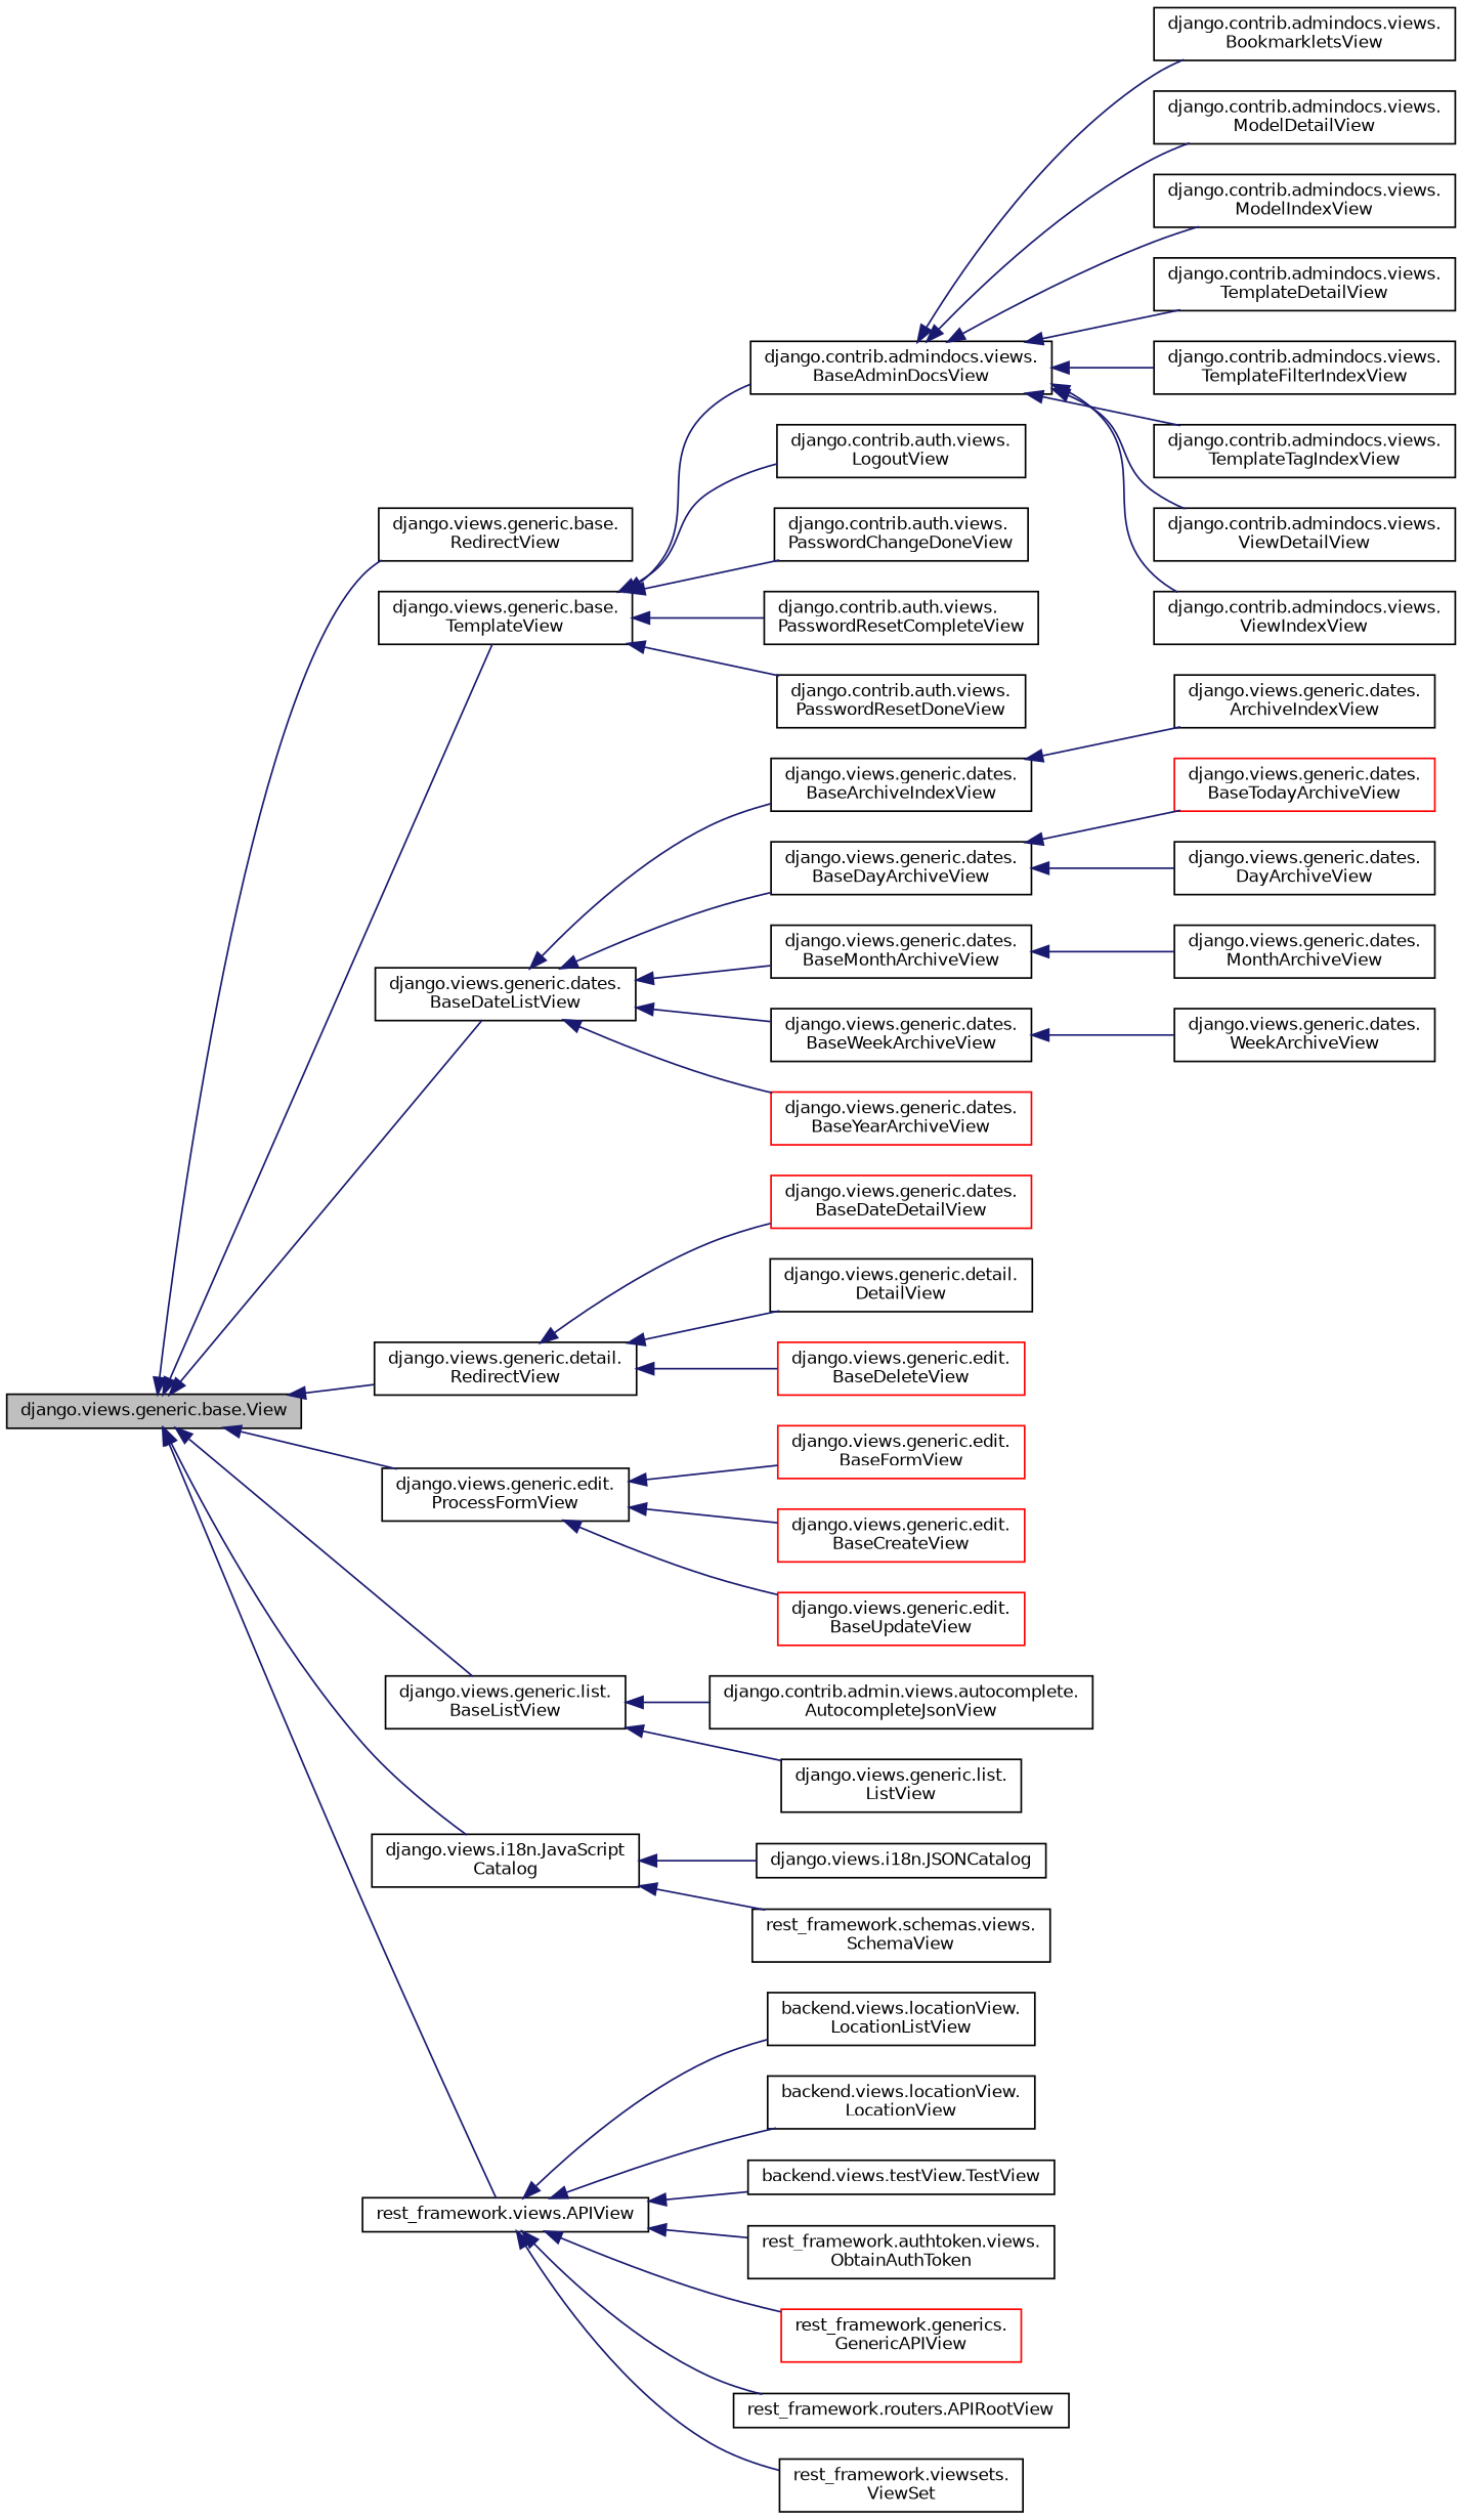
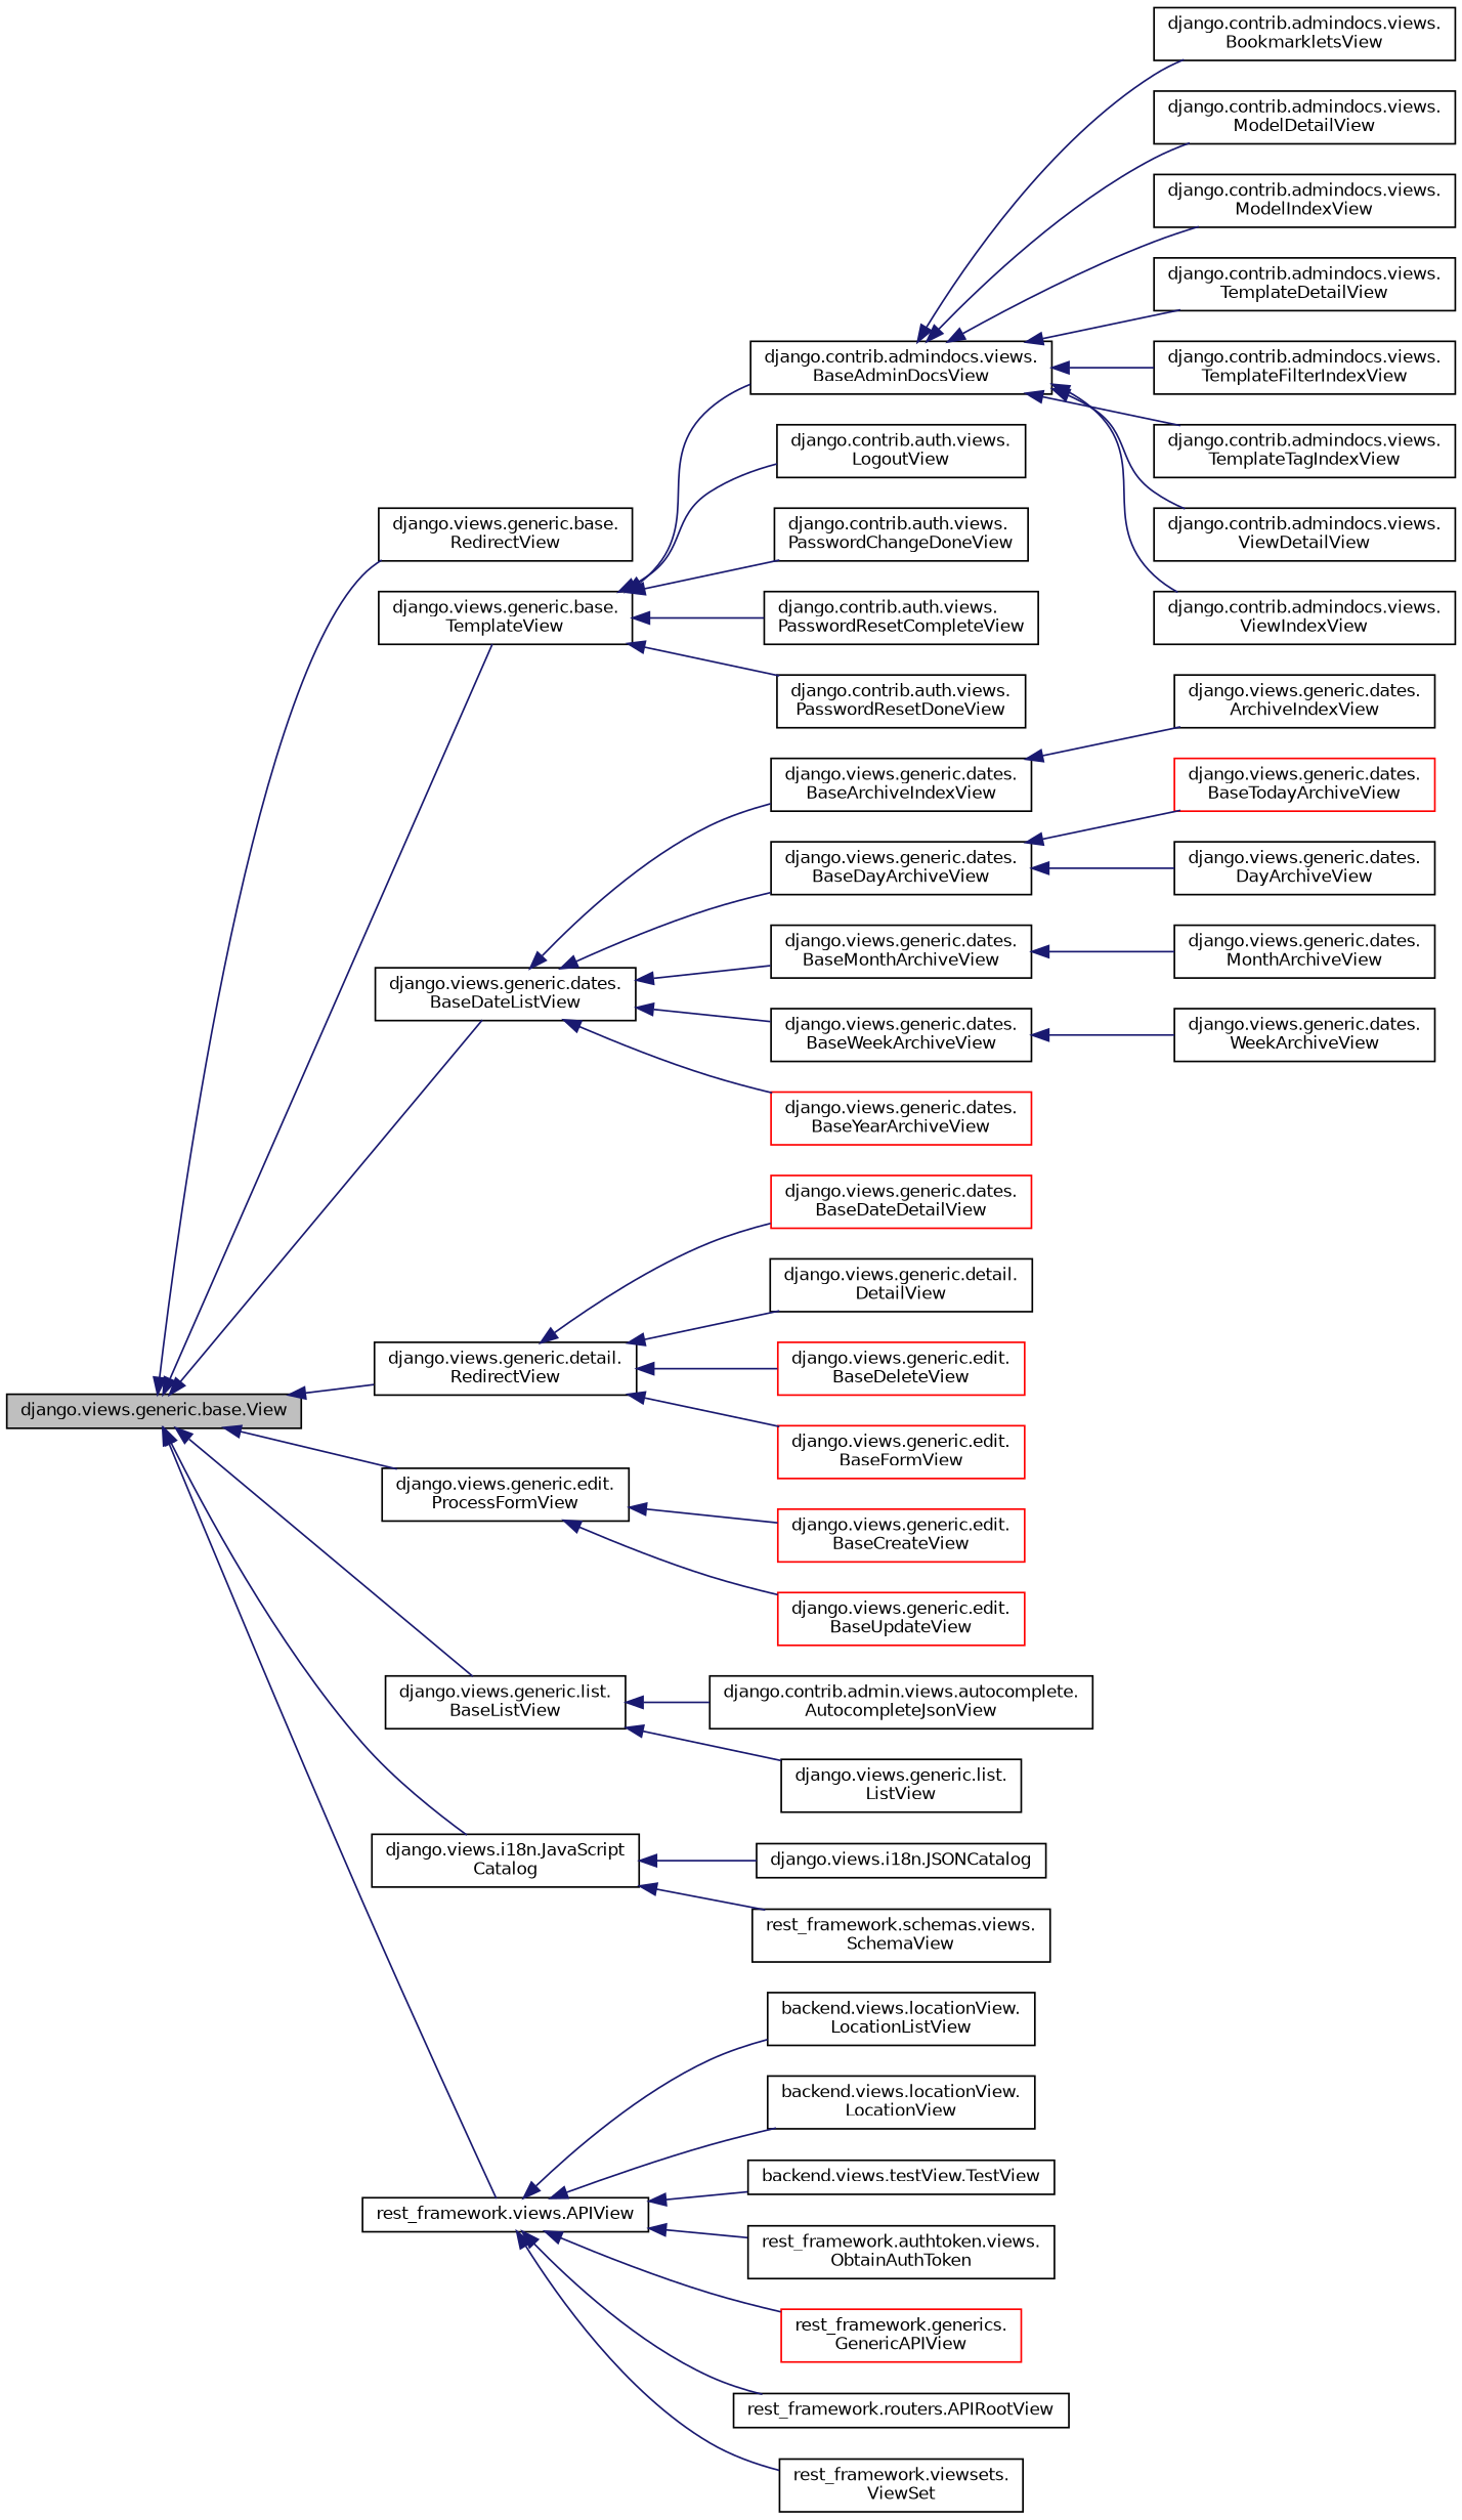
  digraph {
    rankdir=LR
    node [color=black fillcolor=white fontname=Helvetica fontsize=10 shape=record style=filled]
    edge [color=midnightblue dir=back fontname=Helvetica fontsize=10 labelfontname=Helvetica labelfontsize=10 style=solid]
    n1 [fillcolor=grey75 fontcolor=black height=0.2 label="django.views.generic.base.View" width=0.4]
    n2 [height=0.2 label="django.views.generic.base.\lRedirectView" width=0.4]
    n3 [height=0.2 label="django.views.generic.base.\lTemplateView" width=0.4]
    n4 [height=0.2 label="django.views.generic.dates.\lBaseDateListView" width=0.4]
    n5 [height=0.2 label="django.views.generic.detail.\lRedirectView" width=0.4]
    n6 [height=0.2 label="django.views.generic.edit.\lProcessFormView" width=0.4]
    n7 [height=0.2 label="django.views.generic.list.\lBaseListView" width=0.4]
    n8 [height=0.2 label="django.views.i18n.JavaScript\lCatalog" width=0.4]
    n9 [height=0.2 label="rest_framework.views.APIView" width=0.4]
    n10 [height=0.2 label="django.contrib.admindocs.views.\lBaseAdminDocsView" width=0.4]
    n11 [height=0.2 label="django.contrib.auth.views.\lLogoutView" width=0.4]
    n12 [height=0.2 label="django.contrib.auth.views.\lPasswordChangeDoneView" width=0.4]
    n13 [height=0.2 label="django.contrib.auth.views.\lPasswordResetCompleteView" width=0.4]
    n14 [height=0.2 label="django.contrib.auth.views.\lPasswordResetDoneView" width=0.4]
    n15 [height=0.2 label="django.views.generic.dates.\lBaseArchiveIndexView" width=0.4]
    n16 [height=0.2 label="django.views.generic.dates.\lBaseDayArchiveView" width=0.4]
    n17 [height=0.2 label="django.views.generic.dates.\lBaseMonthArchiveView" width=0.4]
    n18 [height=0.2 label="django.views.generic.dates.\lBaseWeekArchiveView" width=0.4]
    n19 [color=red height=0.2 label="django.views.generic.dates.\lBaseYearArchiveView" width=0.4]
    n20 [color=red height=0.2 label="django.views.generic.dates.\lBaseDateDetailView" width=0.4]
    n21 [height=0.2 label="django.views.generic.detail.\lDetailView" width=0.4]
    n22 [color=red height=0.2 label="django.views.generic.edit.\lBaseDeleteView" width=0.4]
    n23 [color=red height=0.2 label="django.views.generic.edit.\lBaseCreateView" width=0.4]
    n24 [color=red height=0.2 label="django.views.generic.edit.\lBaseFormView" width=0.4]
    n25 [color=red height=0.2 label="django.views.generic.edit.\lBaseUpdateView" width=0.4]
    n26 [height=0.2 label="django.contrib.admin.views.autocomplete.\lAutocompleteJsonView" width=0.4]
    n27 [height=0.2 label="django.views.generic.list.\lListView" width=0.4]
    n28 [height=0.2 label="django.views.i18n.JSONCatalog" width=0.4]
    n29 [height=0.2 label="rest_framework.schemas.views.\lSchemaView" width=0.4]
    n30 [height=0.2 label="backend.views.locationView.\lLocationListView" width=0.4]
    n31 [height=0.2 label="backend.views.locationView.\lLocationView" width=0.4]
    n32 [height=0.2 label="backend.views.testView.TestView" width=0.4]
    n33 [height=0.2 label="rest_framework.authtoken.views.\lObtainAuthToken" width=0.4]
    n34 [color=red height=0.2 label="rest_framework.generics.\lGenericAPIView" width=0.4]
    n35 [height=0.2 label="rest_framework.routers.APIRootView" width=0.4]
    n36 [height=0.2 label="rest_framework.viewsets.\lViewSet" width=0.4]
    n37 [height=0.2 label="django.contrib.admindocs.views.\lBookmarkletsView" width=0.4]
    n38 [height=0.2 label="django.contrib.admindocs.views.\lModelDetailView" width=0.4]
    n39 [height=0.2 label="django.contrib.admindocs.views.\lModelIndexView" width=0.4]
    n40 [height=0.2 label="django.contrib.admindocs.views.\lTemplateDetailView" width=0.4]
    n41 [height=0.2 label="django.contrib.admindocs.views.\lTemplateFilterIndexView" width=0.4]
    n42 [height=0.2 label="django.contrib.admindocs.views.\lTemplateTagIndexView" width=0.4]
    n43 [height=0.2 label="django.contrib.admindocs.views.\lViewDetailView" width=0.4]
    n44 [height=0.2 label="django.contrib.admindocs.views.\lViewIndexView" width=0.4]
    n45 [height=0.2 label="django.views.generic.dates.\lArchiveIndexView" width=0.4]
    n46 [color=red height=0.2 label="django.views.generic.dates.\lBaseTodayArchiveView" width=0.4]
    n47 [height=0.2 label="django.views.generic.dates.\lDayArchiveView" width=0.4]
    n48 [height=0.2 label="django.views.generic.dates.\lMonthArchiveView" width=0.4]
    n49 [height=0.2 label="django.views.generic.dates.\lWeekArchiveView" width=0.4]
    n1 -> n2
    n1 -> n3
    n1 -> n4
    n1 -> n5
    n1 -> n6
    n1 -> n7
    n1 -> n8
    n1 -> n9
    n3 -> n10
    n3 -> n11
    n3 -> n12
    n3 -> n13
    n3 -> n14
    n4 -> n15
    n4 -> n16
    n4 -> n17
    n4 -> n18
    n4 -> n19
    n5 -> n20
    n5 -> n21
    n5 -> n22
    n6 -> n23
-   n6 -> n24
+   n5 -> n24
    n6 -> n25
    n7 -> n26
    n7 -> n27
    n8 -> n28
    n8 -> n29
    n9 -> n30
    n9 -> n31
    n9 -> n32
    n9 -> n33
    n9 -> n34
    n9 -> n35
    n9 -> n36
    n10 -> n37
    n10 -> n38
    n10 -> n39
    n10 -> n40
    n10 -> n41
    n10 -> n42
    n10 -> n43
    n10 -> n44
    n15 -> n45
    n16 -> n46
    n16 -> n47
    n17 -> n48
    n18 -> n49
  }
